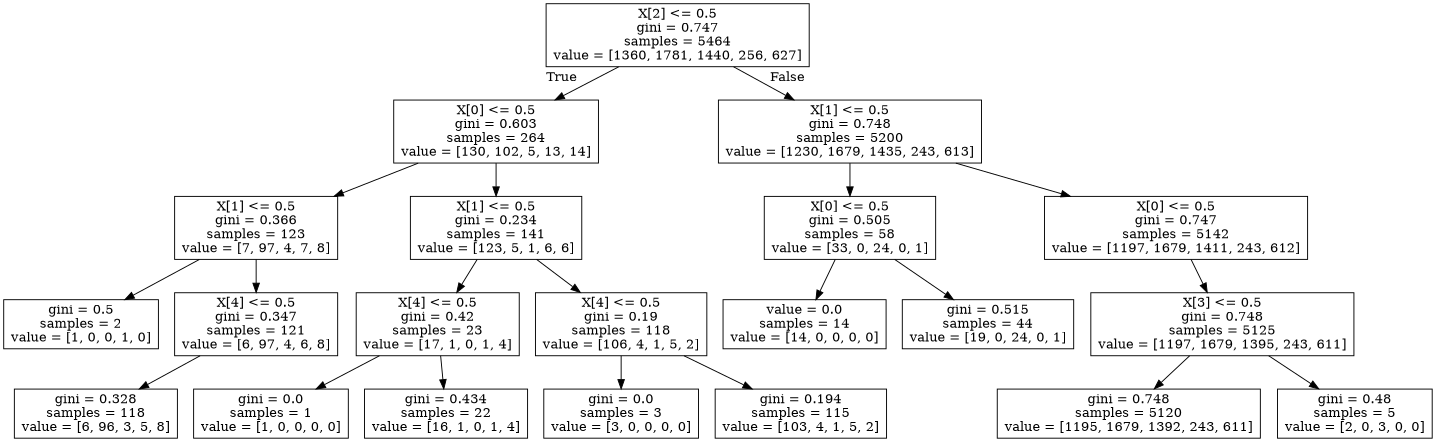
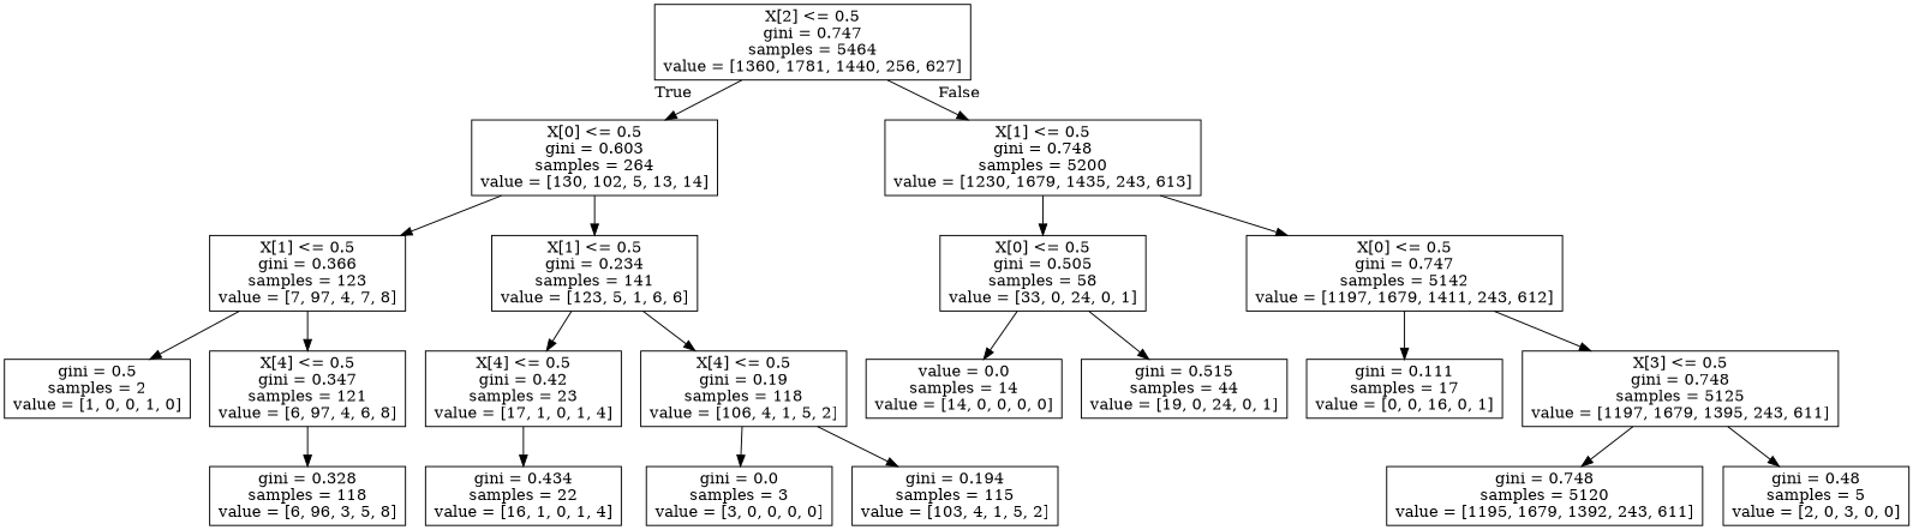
  digraph {
    node [shape=box]
    n1 [label="X[2] <= 0.5\ngini = 0.747\nsamples = 5464\nvalue = [1360, 1781, 1440, 256, 627]"]
    n2 [label="X[0] <= 0.5\ngini = 0.603\nsamples = 264\nvalue = [130, 102, 5, 13, 14]"]
    n3 [label="X[1] <= 0.5\ngini = 0.748\nsamples = 5200\nvalue = [1230, 1679, 1435, 243, 613]"]
    n4 [label="X[1] <= 0.5\ngini = 0.366\nsamples = 123\nvalue = [7, 97, 4, 7, 8]"]
    n5 [label="X[1] <= 0.5\ngini = 0.234\nsamples = 141\nvalue = [123, 5, 1, 6, 6]"]
    n6 [label="X[0] <= 0.5\ngini = 0.505\nsamples = 58\nvalue = [33, 0, 24, 0, 1]"]
    n7 [label="X[0] <= 0.5\ngini = 0.747\nsamples = 5142\nvalue = [1197, 1679, 1411, 243, 612]"]
    n8 [label="gini = 0.5\nsamples = 2\nvalue = [1, 0, 0, 1, 0]"]
    n9 [label="X[4] <= 0.5\ngini = 0.347\nsamples = 121\nvalue = [6, 97, 4, 6, 8]"]
    n10 [label="X[4] <= 0.5\ngini = 0.42\nsamples = 23\nvalue = [17, 1, 0, 1, 4]"]
    n11 [label="X[4] <= 0.5\ngini = 0.19\nsamples = 118\nvalue = [106, 4, 1, 5, 2]"]
    n12 [label="gini = 0.328\nsamples = 118\nvalue = [6, 96, 3, 5, 8]"]
-   n13 [label="gini = 0.0\nsamples = 1\nvalue = [1, 0, 0, 0, 0]"]
    n14 [label="gini = 0.434\nsamples = 22\nvalue = [16, 1, 0, 1, 4]"]
    n15 [label="gini = 0.0\nsamples = 3\nvalue = [3, 0, 0, 0, 0]"]
    n16 [label="gini = 0.194\nsamples = 115\nvalue = [103, 4, 1, 5, 2]"]
    n17 [label="value = 0.0\nsamples = 14\nvalue = [14, 0, 0, 0, 0]"]
    n18 [label="gini = 0.515\nsamples = 44\nvalue = [19, 0, 24, 0, 1]"]
+   n19 [label="gini = 0.111\nsamples = 17\nvalue = [0, 0, 16, 0, 1]"]
    n20 [label="X[3] <= 0.5\ngini = 0.748\nsamples = 5125\nvalue = [1197, 1679, 1395, 243, 611]"]
    n21 [label="gini = 0.748\nsamples = 5120\nvalue = [1195, 1679, 1392, 243, 611]"]
    n22 [label="gini = 0.48\nsamples = 5\nvalue = [2, 0, 3, 0, 0]"]
    n1 -> n2 [headlabel=True labelangle=45 labeldistance=2.5]
    n1 -> n3 [headlabel=False labelangle=-45 labeldistance=2.5]
    n2 -> n4
    n2 -> n5
    n3 -> n6
    n3 -> n7
    n4 -> n8
    n4 -> n9
    n5 -> n10
    n5 -> n11
    n6 -> n17
    n6 -> n18
+   n7 -> n19
    n7 -> n20
    n9 -> n12
-   n10 -> n13
    n10 -> n14
    n11 -> n15
    n11 -> n16
    n20 -> n21
    n20 -> n22
  }
